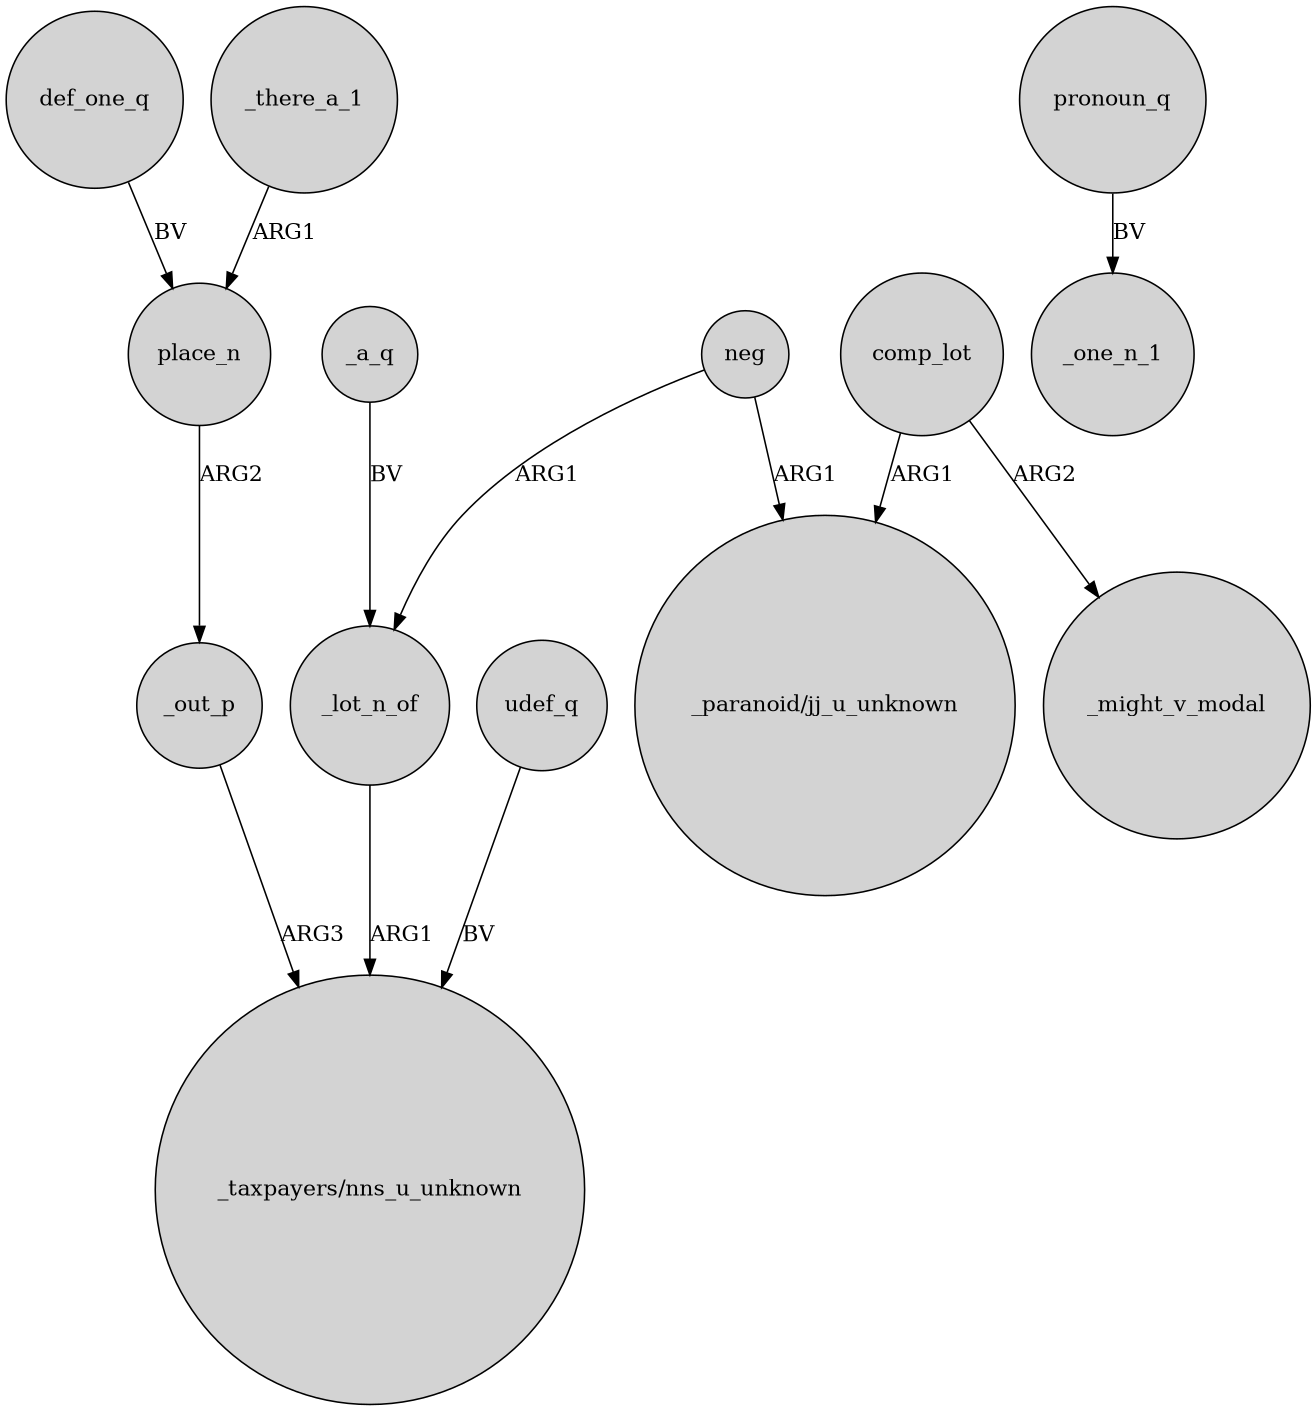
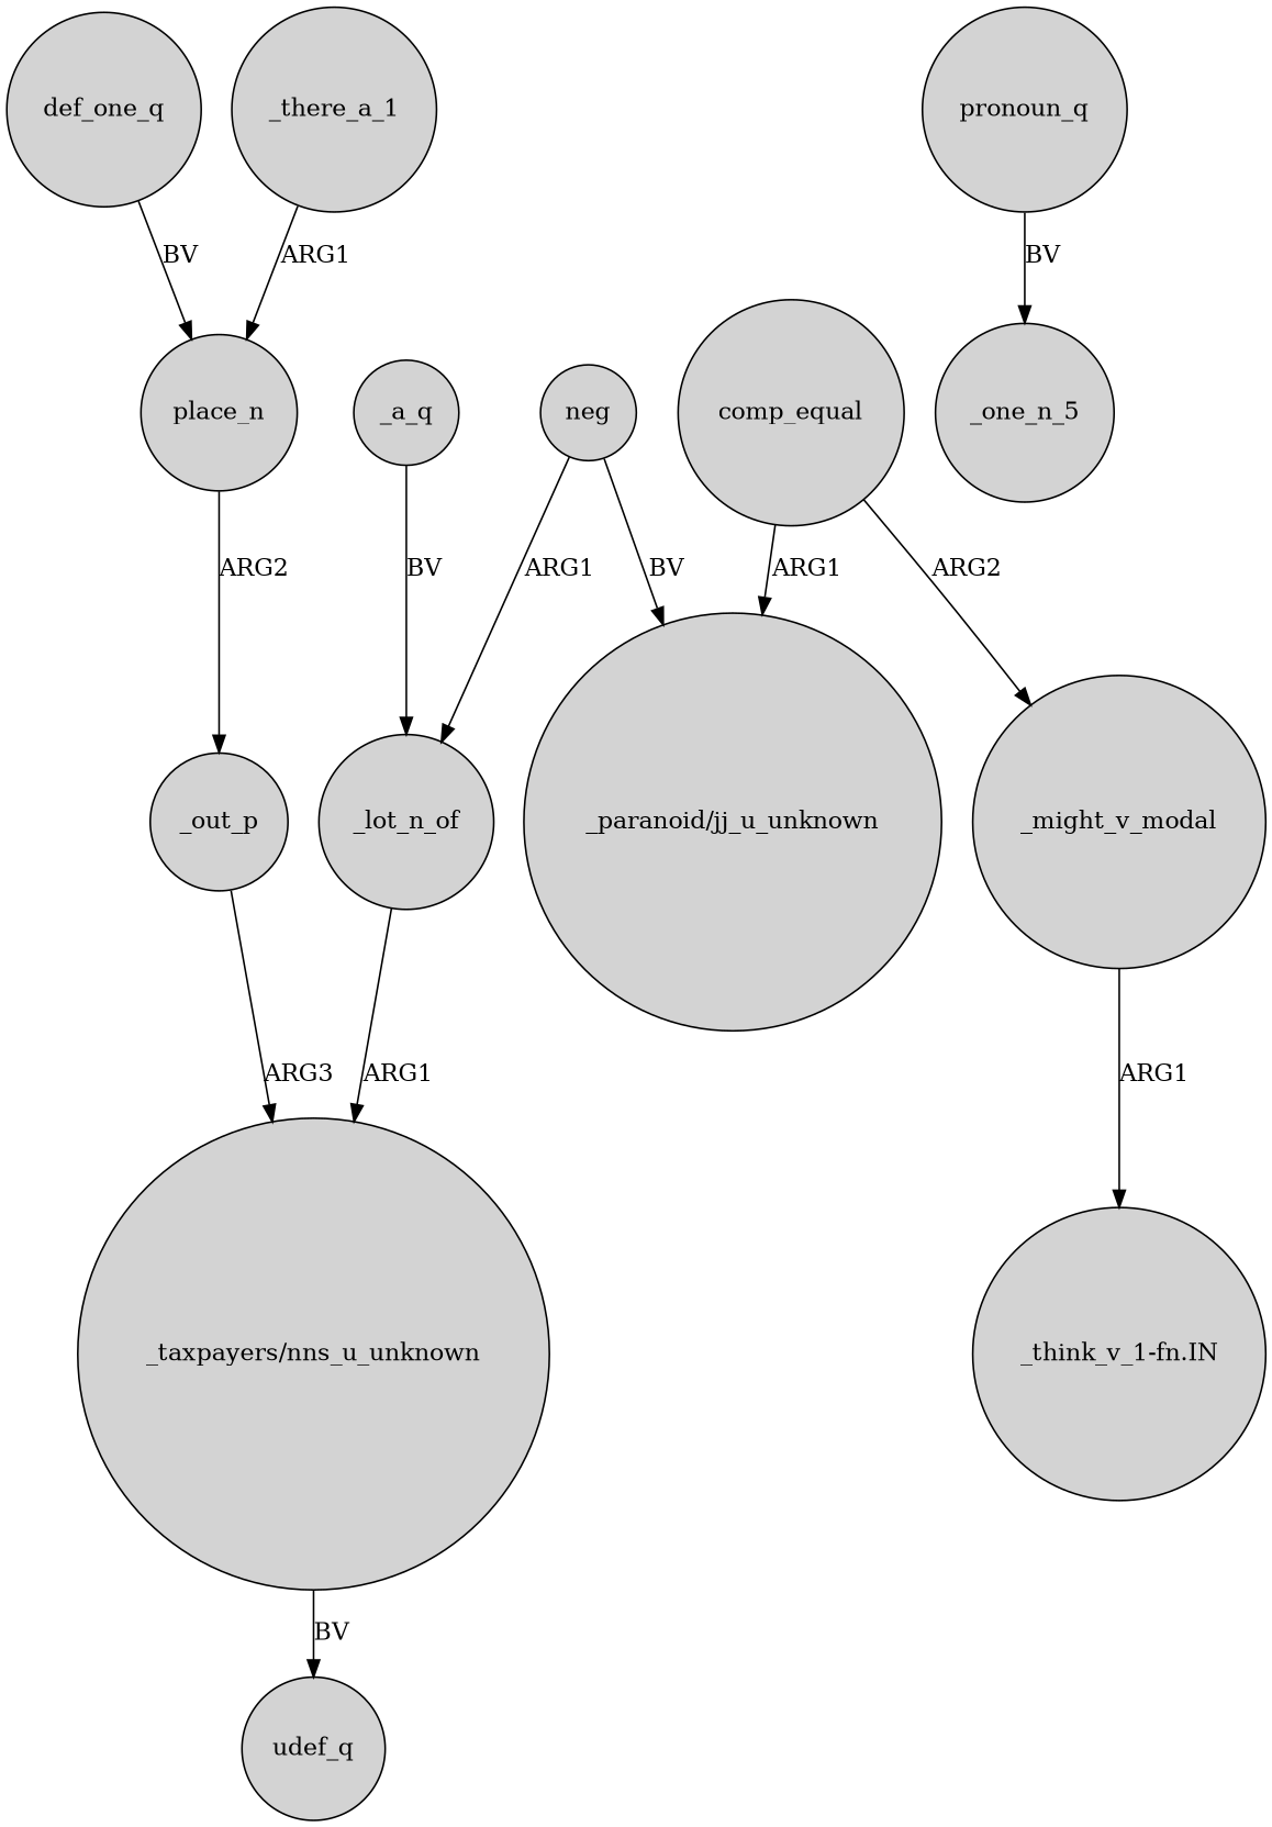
  digraph {
    fontname="DejaVu Serif"
    node [fontname="DejaVu Serif" shape=circle style=filled]
    edge [fontname="DejaVu Serif"]
    _a_q
    _lot_n_of
    "_taxpayers/nns_u_unknown"
    neg
    "_paranoid/jj_u_unknown"
    _might_v_modal
+   "_think_v_1-fn.IN"
    n8 [label=def_one_q]
    place_n
    _out_p
-   comp_equal [label=comp_lot]
+   comp_equal
    udef_q
    _there_a_1
    pronoun_q
-   _one_n_1
+   _one_n_1 [label=_one_n_5]
    _a_q -> _lot_n_of [label=BV]
    _lot_n_of -> "_taxpayers/nns_u_unknown" [label=ARG1]
    neg -> _lot_n_of [label=ARG1]
-   neg -> "_paranoid/jj_u_unknown" [label=ARG1]
+   neg -> "_paranoid/jj_u_unknown" [label=BV]
+   _might_v_modal -> "_think_v_1-fn.IN" [label=ARG1]
    n8 -> place_n [label=BV]
    place_n -> _out_p [label=ARG2]
    _out_p -> "_taxpayers/nns_u_unknown" [label=ARG3]
    comp_equal -> "_paranoid/jj_u_unknown" [label=ARG1]
    comp_equal -> _might_v_modal [label=ARG2]
-   udef_q -> "_taxpayers/nns_u_unknown" [label=BV]
+   "_taxpayers/nns_u_unknown" -> udef_q [label=BV]
    _there_a_1 -> place_n [label=ARG1]
    pronoun_q -> _one_n_1 [label=BV]
  }
